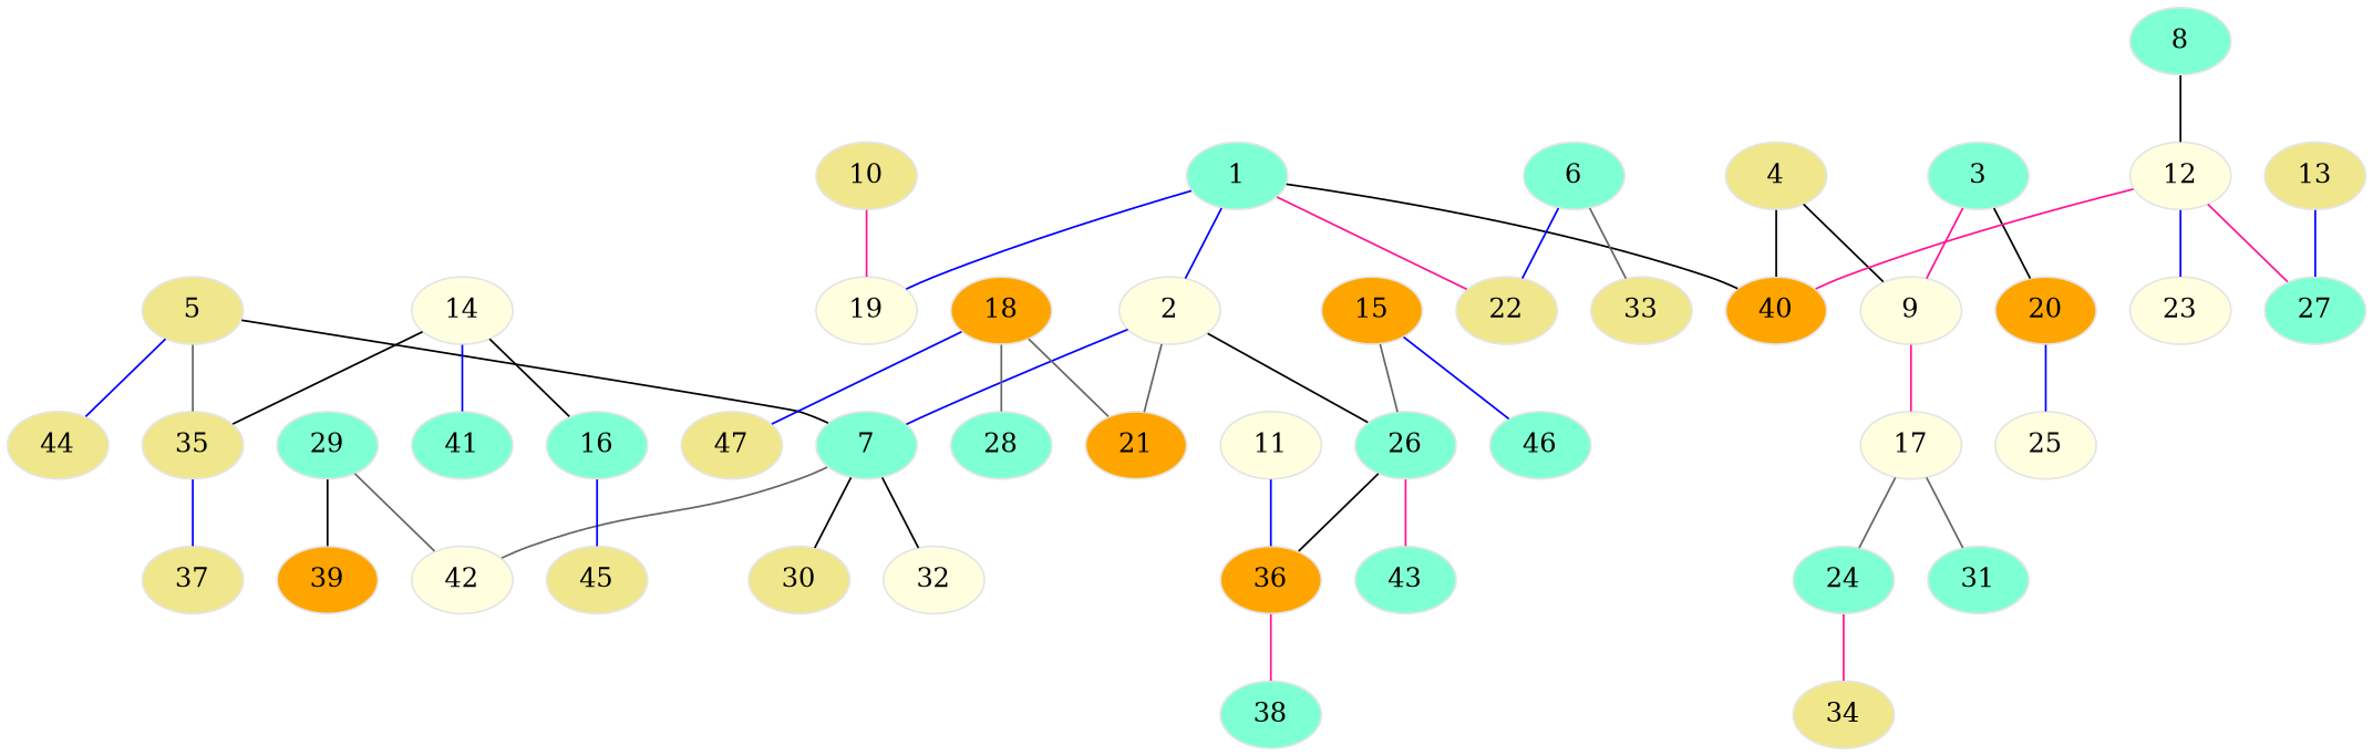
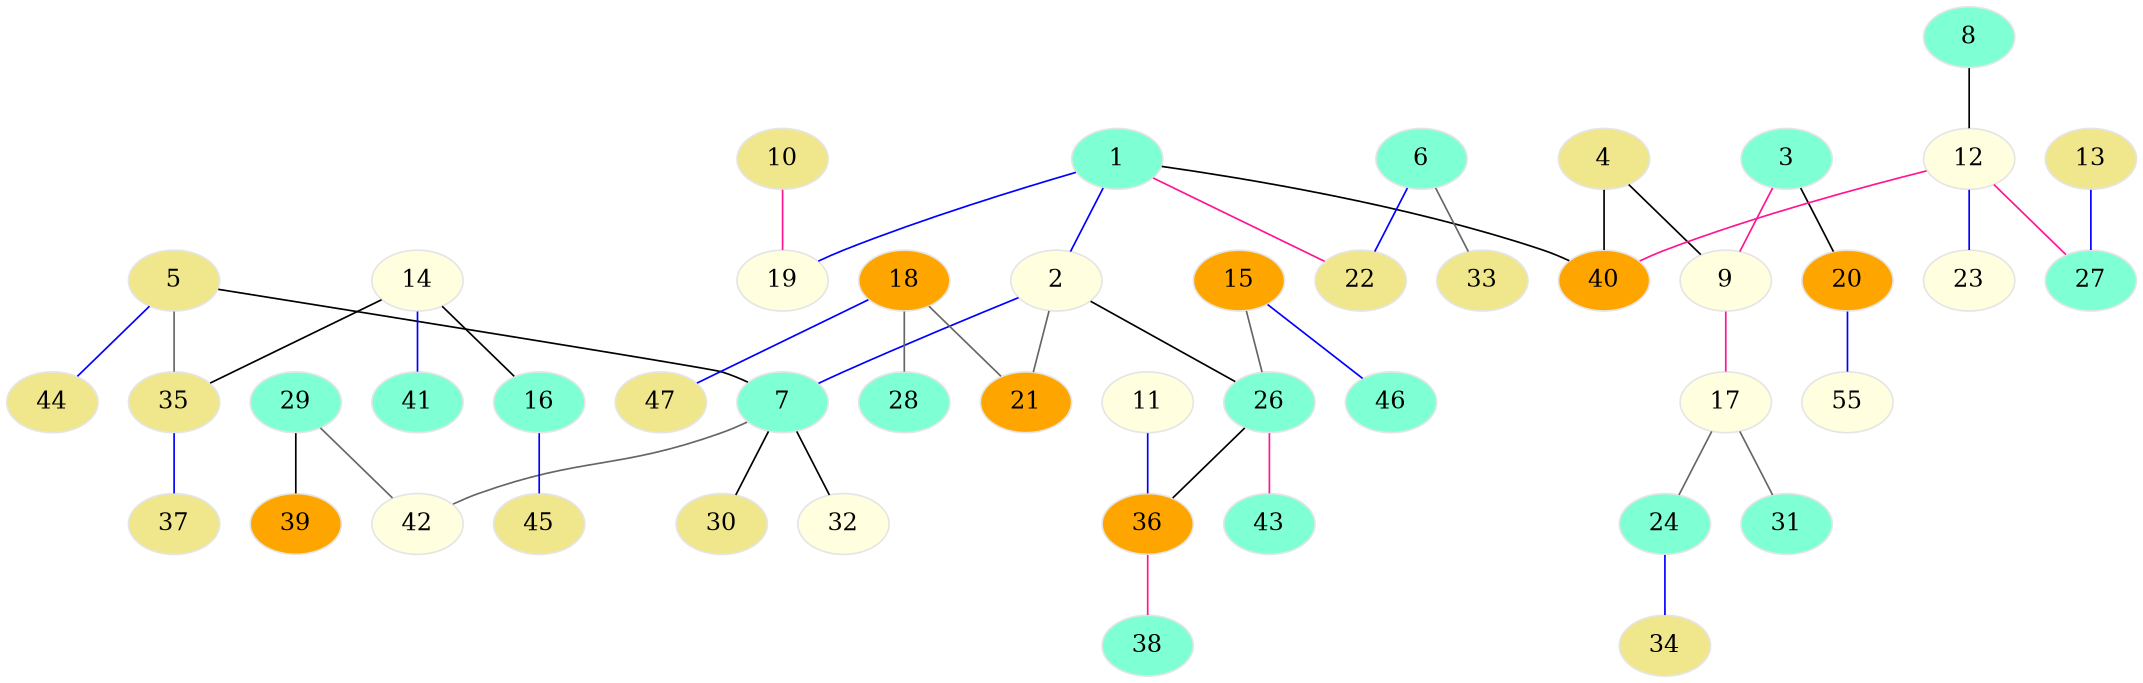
  graph {
    node [color=gray90 fillcolor=aquamarine style=filled]
    edge [color=blue weight=1.0]
    2 [fillcolor=lightyellow]
    1
    19 [fillcolor=lightyellow]
    22 [fillcolor=khaki]
    40 [fillcolor=orange]
    7
    21 [fillcolor=orange]
    26
    30 [fillcolor=khaki]
    32 [fillcolor=lightyellow]
    42 [fillcolor=lightyellow]
    36 [fillcolor=orange]
    43
    9 [fillcolor=lightyellow]
    3
    20 [fillcolor=orange]
    17 [fillcolor=lightyellow]
-   25 [fillcolor=lightyellow]
+   25 [fillcolor=lightyellow label=55]
    4 [fillcolor=khaki]
    5 [fillcolor=khaki]
    35 [fillcolor=khaki]
    44 [fillcolor=khaki]
    37 [fillcolor=khaki]
    6
    33 [fillcolor=khaki]
    12 [fillcolor=lightyellow]
    8
    23 [fillcolor=lightyellow]
    27
    24
    31
    10 [fillcolor=khaki]
    11 [fillcolor=lightyellow]
    38
    13 [fillcolor=khaki]
    14 [fillcolor=lightyellow]
    16
    41
    45 [fillcolor=khaki]
    15 [fillcolor=orange]
    46
    34 [fillcolor=khaki]
    18 [fillcolor=orange]
    28
    47 [fillcolor=khaki]
    29
    39 [fillcolor=orange]
    2 -- 7
    2 -- 21 [color=gray40]
    2 -- 26 [color=black]
    1 -- 2
    1 -- 19
    1 -- 22 [color=deeppink]
    1 -- 40 [color=black]
    7 -- 30 [color=black]
    7 -- 32 [color=black]
    7 -- 42 [color=gray40]
    26 -- 36 [color=black]
    26 -- 43 [color=deeppink]
    36 -- 38 [color=deeppink]
    9 -- 17 [color=deeppink]
    3 -- 9 [color=deeppink]
    3 -- 20 [color=black]
    20 -- 25
    17 -- 24 [color=gray40]
    17 -- 31 [color=gray40]
    4 -- 40 [color=black]
    4 -- 9 [color=black]
    5 -- 7 [color=black]
    5 -- 35 [color=gray40]
    5 -- 44
    35 -- 37
    6 -- 22
    6 -- 33 [color=gray40]
    12 -- 40 [color=deeppink]
    12 -- 23
    12 -- 27 [color=deeppink]
    8 -- 12 [color=black]
-   24 -- 34 [color=deeppink]
+   24 -- 34
    10 -- 19 [color=deeppink]
    11 -- 36
    13 -- 27
    14 -- 35 [color=black]
    14 -- 16 [color=black]
    14 -- 41
    16 -- 45
    15 -- 26 [color=gray40]
    15 -- 46
    18 -- 21 [color=gray40]
    18 -- 28 [color=gray40]
    18 -- 47
    29 -- 42 [color=gray40]
    29 -- 39 [color=black]
  }
